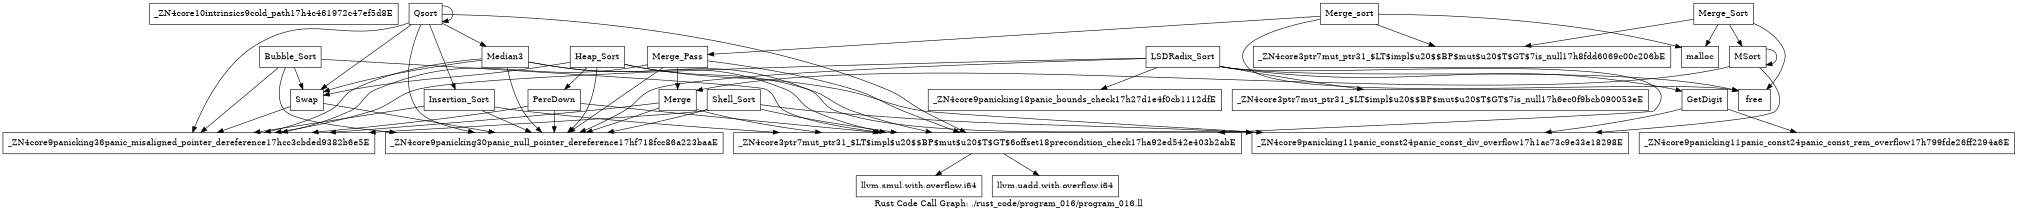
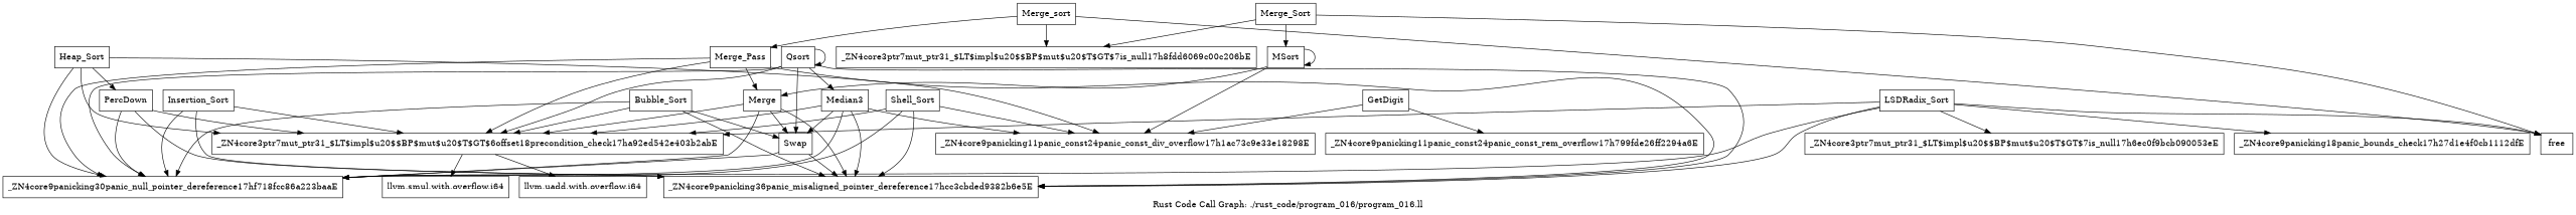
  digraph {
    label="Rust Code Call Graph: ./rust_code/program_016/program_016.ll"
    node [shape=record]
-   n1 [label="{_ZN4core10intrinsics9cold_path17h4c461972c47ef5d8E}"]
    n2 [label="{_ZN4core3ptr7mut_ptr31_$LT$impl$u20$$BP$mut$u20$T$GT$6offset18precondition_check17ha92ed542e403b2abE}"]
    n3 [label="{llvm.smul.with.overflow.i64}"]
    n4 [label="{llvm.uadd.with.overflow.i64}"]
    n5 [label="{_ZN4core3ptr7mut_ptr31_$LT$impl$u20$$BP$mut$u20$T$GT$7is_null17h6ec0f9bcb090053eE}"]
    n6 [label="{_ZN4core3ptr7mut_ptr31_$LT$impl$u20$$BP$mut$u20$T$GT$7is_null17h8fdd6069c00c206bE}"]
    n7 [label="{Swap}"]
    n8 [label="{_ZN4core9panicking36panic_misaligned_pointer_dereference17hcc3cbded9382b6e5E}"]
    n9 [label="{_ZN4core9panicking30panic_null_pointer_dereference17hf718fcc86a223baaE}"]
    n10 [label="{Bubble_Sort}"]
    n11 [label="{Insertion_Sort}"]
    n12 [label="{Shell_Sort}"]
    n13 [label="{_ZN4core9panicking11panic_const24panic_const_div_overflow17h1ac73c9e33e18298E}"]
    n14 [label="{PercDown}"]
    n15 [label="{Heap_Sort}"]
    n16 [label="{Merge}"]
-   n17 [label="{malloc}"]
    n18 [label="{free}"]
    n19 [label="{_ZN4core9panicking11panic_const24panic_const_rem_overflow17h799fde26ff2294a6E}"]
    n20 [label="{_ZN4core9panicking18panic_bounds_check17h27d1e4f0cb1112dfE}"]
    n21 [label="{MSort}"]
    n22 [label="{Merge_Sort}"]
    n23 [label="{Merge_Pass}"]
    n24 [label="{Merge_sort}"]
    n25 [label="{Median3}"]
    n26 [label="{Qsort}"]
    n27 [label="{GetDigit}"]
    n28 [label="{LSDRadix_Sort}"]
    n2 -> n3
    n2 -> n4
    n7 -> n8
    n7 -> n9
    n10 -> n2
    n10 -> n7
    n10 -> n8
    n10 -> n9
    n11 -> n2
    n11 -> n8
    n11 -> n9
    n12 -> n2
    n12 -> n8
    n12 -> n9
    n12 -> n13
    n14 -> n2
    n14 -> n8
    n14 -> n9
    n15 -> n2
-   n15 -> n7
+   n16 -> n7
    n15 -> n9
    n15 -> n13
    n15 -> n14
    n16 -> n2
    n16 -> n8
    n16 -> n9
    n21 -> n13
    n21 -> n16
    n21 -> n21
    n22 -> n6
-   n22 -> n17
    n22 -> n18
    n22 -> n21
    n23 -> n2
    n23 -> n8
    n23 -> n9
    n23 -> n16
    n24 -> n6
-   n24 -> n17
    n24 -> n18
    n24 -> n23
    n25 -> n2
    n25 -> n7
    n25 -> n8
    n25 -> n9
    n25 -> n13
    n26 -> n2
    n26 -> n7
    n26 -> n8
    n26 -> n9
-   n26 -> n11
    n26 -> n25
    n26 -> n26
    n27 -> n13
    n27 -> n19
    n28 -> n2
    n28 -> n5
    n28 -> n8
    n28 -> n9
    n28 -> n18
    n28 -> n20
-   n28 -> n27
  }
